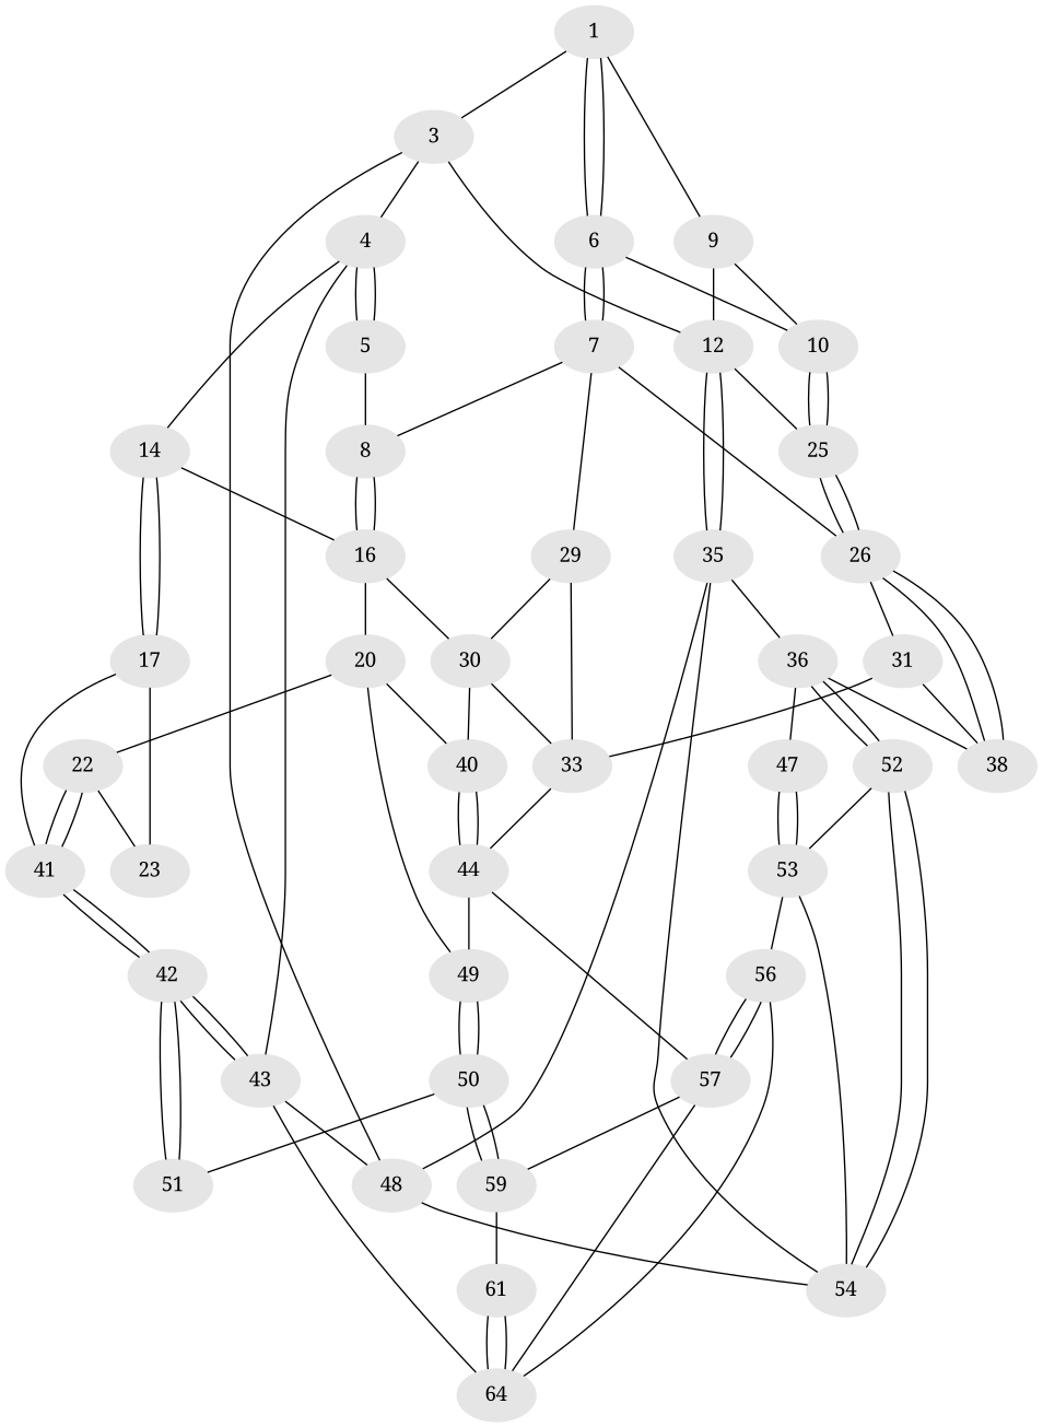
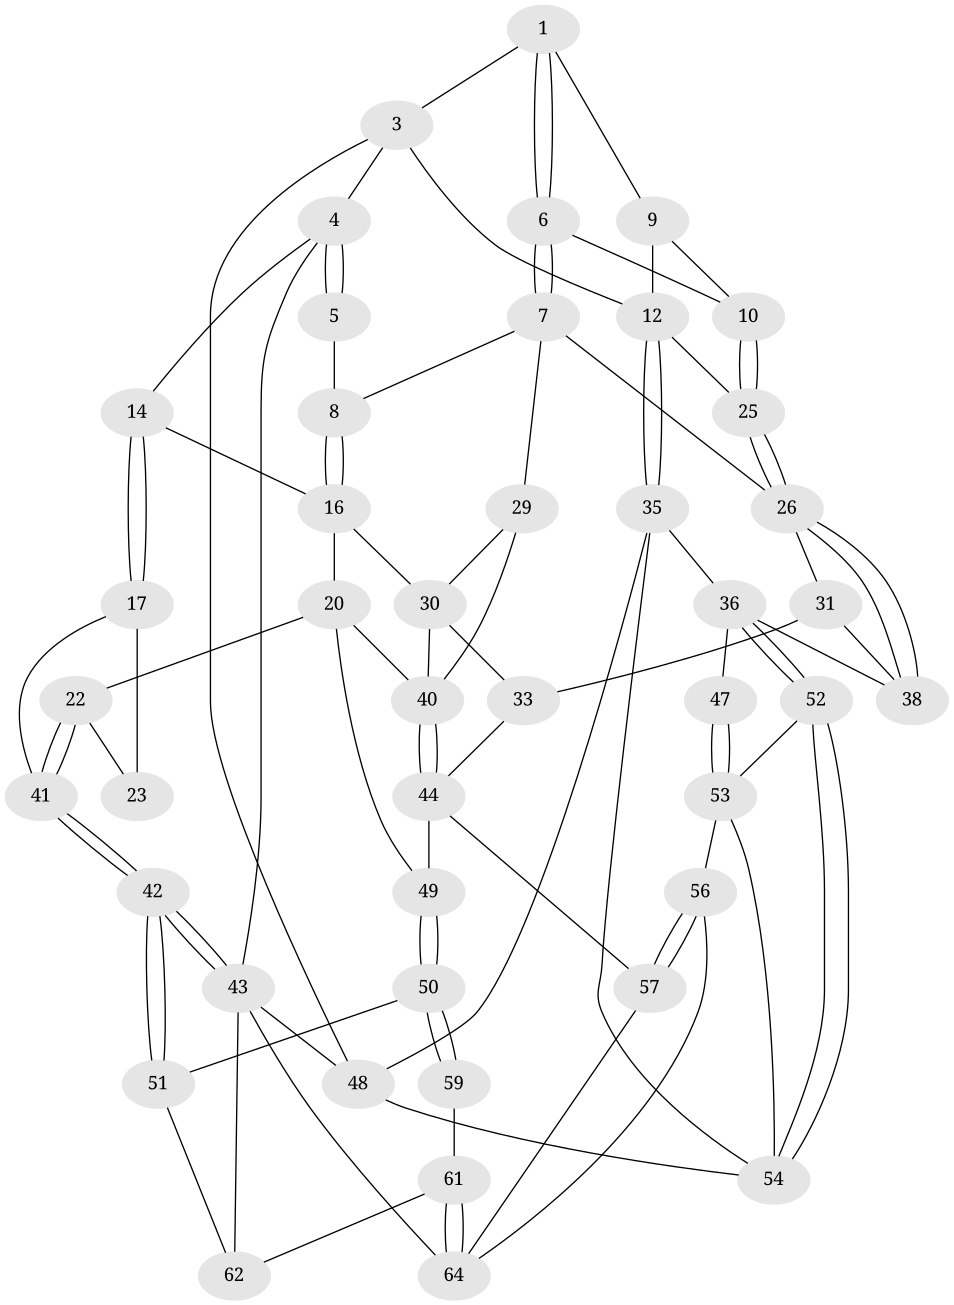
  graph {
    fontname="Noto Serif"
    node [color=gray90 fontname="Noto Serif" style=filled]
    edge [fontname="Noto Serif"]
    1 [super="+2"]
    3 [super="+11"]
    6
    9
    4
    12 [super="+13"]
    48
    7 [super="+28"]
    10
    5
    14 [super="+15"]
    43 [super="+63"]
    25
    35 [super="+49"]
    54 [super="+60"]
    8
    16 [super="+19"]
    17 [super="+24"]
+   62
    64 [super="+65"]
    26 [super="+27"]
    29
    31 [super="+32"]
    38
    30 [super="+39"]
    33 [super="+34"]
    20 [super="+21"]
    36 [super="+37"]
    23
    41
    22
    40
    n33 [label=49]
    42
    44 [super="+46"]
    50
    53 [super="+55"]
    47
    57 [super="+58"]
    52
    51
    59
    56
    61
    1 -- 3
    1 -- 6
    1 -- 6
    1 -- 9
    3 -- 4
    3 -- 12
    3 -- 48
    6 -- 7
    6 -- 7
    6 -- 10
    9 -- 12
    9 -- 10
    4 -- 5
    4 -- 5
    4 -- 14
    4 -- 43
    12 -- 25
    12 -- 35
    12 -- 35
    48 -- 54
    7 -- 8
    7 -- 26
    7 -- 29
    10 -- 25
    10 -- 25
    5 -- 8
    14 -- 16
    14 -- 17
    14 -- 17
    43 -- 48
+   43 -- 62
    43 -- 64
    25 -- 26
    25 -- 26
    35 -- 48
    35 -- 54
    35 -- 36
    8 -- 16
    8 -- 16
    16 -- 30
    16 -- 20
    17 -- 23
    17 -- 41
    26 -- 31
    26 -- 38
    26 -- 38
    29 -- 30
-   29 -- 33
+   29 -- 40
    31 -- 38
    31 -- 33
    30 -- 33
    30 -- 40
    33 -- 44
    20 -- 22
    20 -- 40
    20 -- n33
    36 -- 38
    36 -- 47
    36 -- 52
    36 -- 52
    41 -- 42
    41 -- 42
    22 -- 23
    22 -- 41
    22 -- 41
    40 -- 44
    40 -- 44
    n33 -- 50
    n33 -- 50
    42 -- 43
    42 -- 43
    42 -- 51
    42 -- 51
    44 -- n33
    44 -- 57
    50 -- 51
    50 -- 59
    50 -- 59
    53 -- 54
    53 -- 56
    47 -- 53
    47 -- 53
    57 -- 64
-   57 -- 59
    52 -- 54
    52 -- 54
    52 -- 53
+   51 -- 62
    59 -- 61
    56 -- 64
    56 -- 57
    56 -- 57
+   61 -- 62
    61 -- 64
    61 -- 64
  }
